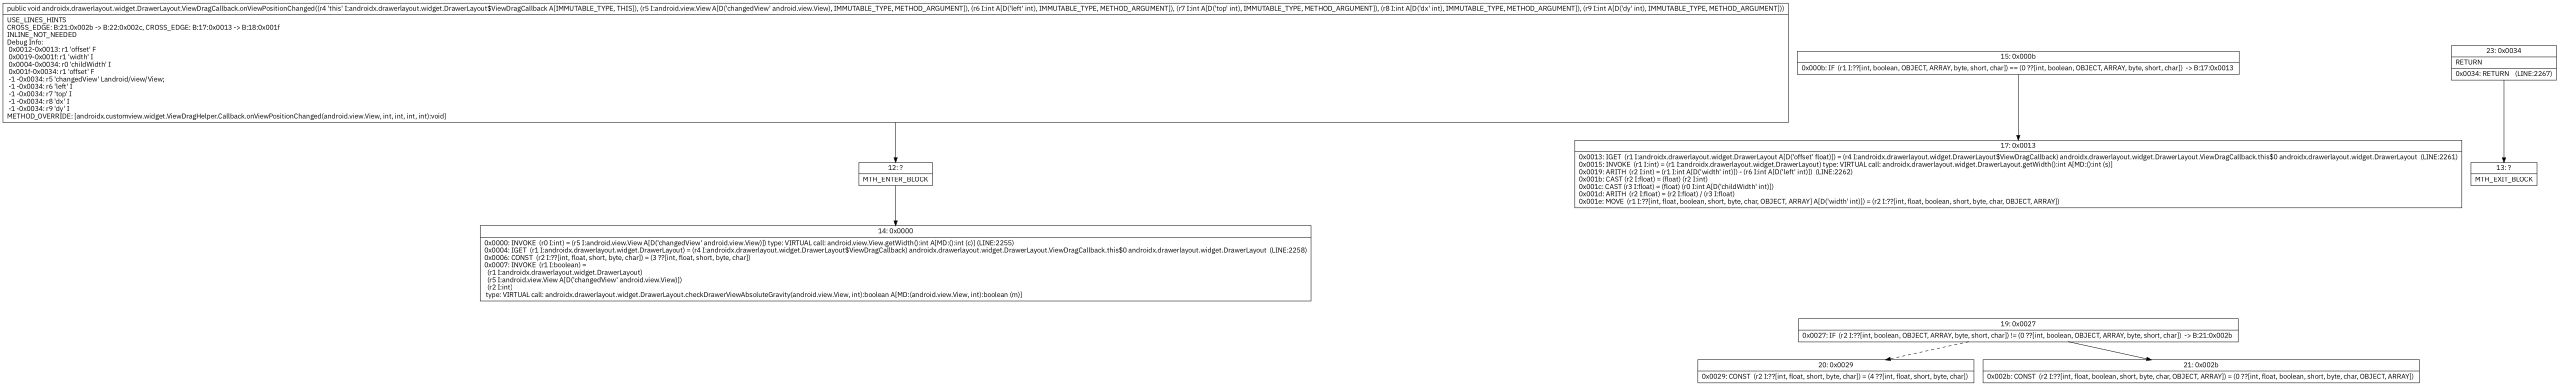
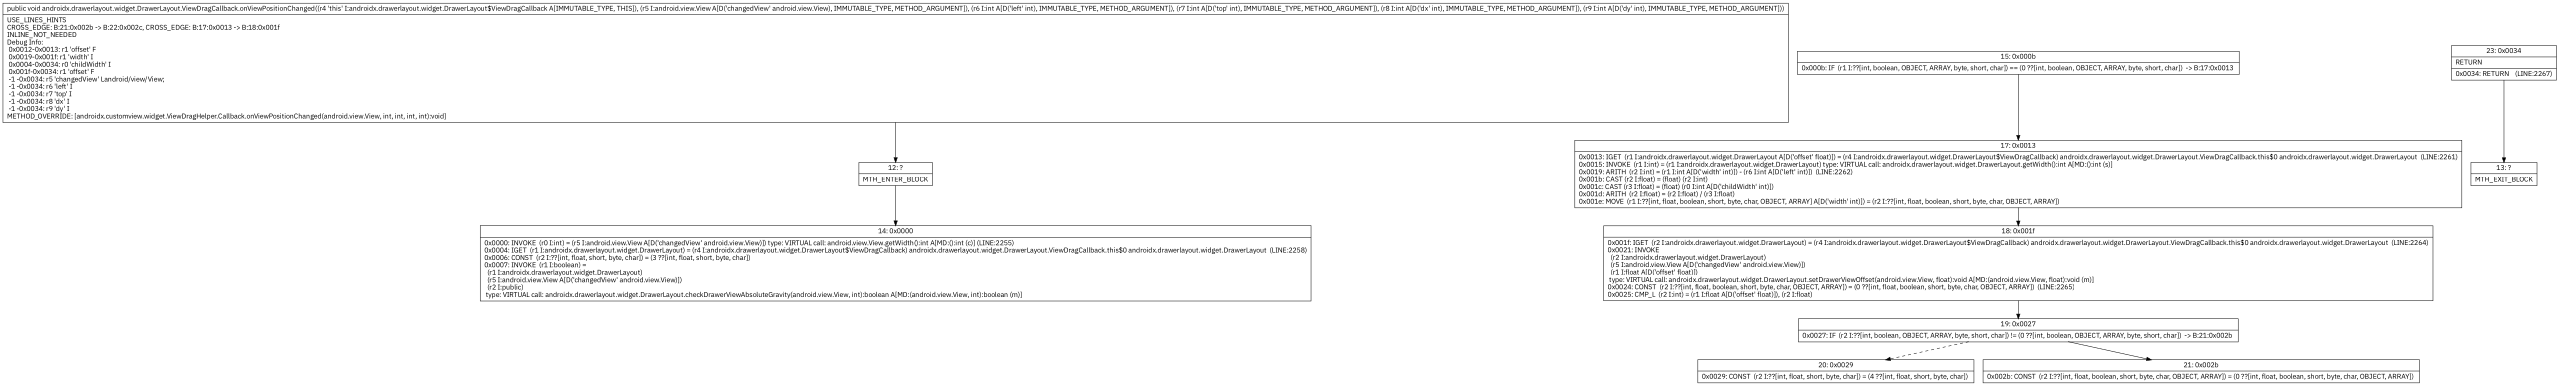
  digraph {
    fontname="IBM Plex Sans"
    node [fontname="IBM Plex Sans" shape=record]
    edge [fontname="IBM Plex Sans"]
    n1 [label="{12\:\ ?|MTH_ENTER_BLOCK\l}"]
-   n2 [label="{14\:\ 0x0000|0x0000: INVOKE  (r0 I:int) = (r5 I:android.view.View A[D('changedView' android.view.View)]) type: VIRTUAL call: android.view.View.getWidth():int A[MD:():int (c)] (LINE:2255)\l0x0004: IGET  (r1 I:androidx.drawerlayout.widget.DrawerLayout) = (r4 I:androidx.drawerlayout.widget.DrawerLayout$ViewDragCallback) androidx.drawerlayout.widget.DrawerLayout.ViewDragCallback.this$0 androidx.drawerlayout.widget.DrawerLayout  (LINE:2258)\l0x0006: CONST  (r2 I:??[int, float, short, byte, char]) = (3 ??[int, float, short, byte, char]) \l0x0007: INVOKE  (r1 I:boolean) = \l  (r1 I:androidx.drawerlayout.widget.DrawerLayout)\l  (r5 I:android.view.View A[D('changedView' android.view.View)])\l  (r2 I:int)\l type: VIRTUAL call: androidx.drawerlayout.widget.DrawerLayout.checkDrawerViewAbsoluteGravity(android.view.View, int):boolean A[MD:(android.view.View, int):boolean (m)]\l}"]
+   n2 [label="{14\:\ 0x0000|0x0000: INVOKE  (r0 I:int) = (r5 I:android.view.View A[D('changedView' android.view.View)]) type: VIRTUAL call: android.view.View.getWidth():int A[MD:():int (c)] (LINE:2255)\l0x0004: IGET  (r1 I:androidx.drawerlayout.widget.DrawerLayout) = (r4 I:androidx.drawerlayout.widget.DrawerLayout$ViewDragCallback) androidx.drawerlayout.widget.DrawerLayout.ViewDragCallback.this$0 androidx.drawerlayout.widget.DrawerLayout  (LINE:2258)\l0x0006: CONST  (r2 I:??[int, float, short, byte, char]) = (3 ??[int, float, short, byte, char]) \l0x0007: INVOKE  (r1 I:boolean) = \l  (r1 I:androidx.drawerlayout.widget.DrawerLayout)\l  (r5 I:android.view.View A[D('changedView' android.view.View)])\l  (r2 I:public)\l type: VIRTUAL call: androidx.drawerlayout.widget.DrawerLayout.checkDrawerViewAbsoluteGravity(android.view.View, int):boolean A[MD:(android.view.View, int):boolean (m)]\l}"]
    n3 [label="{15\:\ 0x000b|0x000b: IF  (r1 I:??[int, boolean, OBJECT, ARRAY, byte, short, char]) == (0 ??[int, boolean, OBJECT, ARRAY, byte, short, char])  \-\> B:17:0x0013 \l}"]
    n4 [label="{17\:\ 0x0013|0x0013: IGET  (r1 I:androidx.drawerlayout.widget.DrawerLayout A[D('offset' float)]) = (r4 I:androidx.drawerlayout.widget.DrawerLayout$ViewDragCallback) androidx.drawerlayout.widget.DrawerLayout.ViewDragCallback.this$0 androidx.drawerlayout.widget.DrawerLayout  (LINE:2261)\l0x0015: INVOKE  (r1 I:int) = (r1 I:androidx.drawerlayout.widget.DrawerLayout) type: VIRTUAL call: androidx.drawerlayout.widget.DrawerLayout.getWidth():int A[MD:():int (s)]\l0x0019: ARITH  (r2 I:int) = (r1 I:int A[D('width' int)]) \- (r6 I:int A[D('left' int)])  (LINE:2262)\l0x001b: CAST (r2 I:float) = (float) (r2 I:int) \l0x001c: CAST (r3 I:float) = (float) (r0 I:int A[D('childWidth' int)]) \l0x001d: ARITH  (r2 I:float) = (r2 I:float) \/ (r3 I:float) \l0x001e: MOVE  (r1 I:??[int, float, boolean, short, byte, char, OBJECT, ARRAY] A[D('width' int)]) = (r2 I:??[int, float, boolean, short, byte, char, OBJECT, ARRAY]) \l}"]
+   n5 [label="{18\:\ 0x001f|0x001f: IGET  (r2 I:androidx.drawerlayout.widget.DrawerLayout) = (r4 I:androidx.drawerlayout.widget.DrawerLayout$ViewDragCallback) androidx.drawerlayout.widget.DrawerLayout.ViewDragCallback.this$0 androidx.drawerlayout.widget.DrawerLayout  (LINE:2264)\l0x0021: INVOKE  \l  (r2 I:androidx.drawerlayout.widget.DrawerLayout)\l  (r5 I:android.view.View A[D('changedView' android.view.View)])\l  (r1 I:float A[D('offset' float)])\l type: VIRTUAL call: androidx.drawerlayout.widget.DrawerLayout.setDrawerViewOffset(android.view.View, float):void A[MD:(android.view.View, float):void (m)]\l0x0024: CONST  (r2 I:??[int, float, boolean, short, byte, char, OBJECT, ARRAY]) = (0 ??[int, float, boolean, short, byte, char, OBJECT, ARRAY])  (LINE:2265)\l0x0025: CMP_L  (r2 I:int) = (r1 I:float A[D('offset' float)]), (r2 I:float) \l}"]
    n6 [label="{19\:\ 0x0027|0x0027: IF  (r2 I:??[int, boolean, OBJECT, ARRAY, byte, short, char]) != (0 ??[int, boolean, OBJECT, ARRAY, byte, short, char])  \-\> B:21:0x002b \l}"]
    n7 [label="{20\:\ 0x0029|0x0029: CONST  (r2 I:??[int, float, short, byte, char]) = (4 ??[int, float, short, byte, char]) \l}"]
    n8 [label="{21\:\ 0x002b|0x002b: CONST  (r2 I:??[int, float, boolean, short, byte, char, OBJECT, ARRAY]) = (0 ??[int, float, boolean, short, byte, char, OBJECT, ARRAY]) \l}"]
    n9 [label="{23\:\ 0x0034|RETURN\l|0x0034: RETURN    (LINE:2267)\l}"]
    n10 [label="{13\:\ ?|MTH_EXIT_BLOCK\l}"]
    n11 [label="{public void androidx.drawerlayout.widget.DrawerLayout.ViewDragCallback.onViewPositionChanged((r4 'this' I:androidx.drawerlayout.widget.DrawerLayout$ViewDragCallback A[IMMUTABLE_TYPE, THIS]), (r5 I:android.view.View A[D('changedView' android.view.View), IMMUTABLE_TYPE, METHOD_ARGUMENT]), (r6 I:int A[D('left' int), IMMUTABLE_TYPE, METHOD_ARGUMENT]), (r7 I:int A[D('top' int), IMMUTABLE_TYPE, METHOD_ARGUMENT]), (r8 I:int A[D('dx' int), IMMUTABLE_TYPE, METHOD_ARGUMENT]), (r9 I:int A[D('dy' int), IMMUTABLE_TYPE, METHOD_ARGUMENT]))  | USE_LINES_HINTS\lCROSS_EDGE: B:21:0x002b \-\> B:22:0x002c, CROSS_EDGE: B:17:0x0013 \-\> B:18:0x001f\lINLINE_NOT_NEEDED\lDebug Info:\l  0x0012\-0x0013: r1 'offset' F\l  0x0019\-0x001f: r1 'width' I\l  0x0004\-0x0034: r0 'childWidth' I\l  0x001f\-0x0034: r1 'offset' F\l  \-1 \-0x0034: r5 'changedView' Landroid\/view\/View;\l  \-1 \-0x0034: r6 'left' I\l  \-1 \-0x0034: r7 'top' I\l  \-1 \-0x0034: r8 'dx' I\l  \-1 \-0x0034: r9 'dy' I\lMETHOD_OVERRIDE: [androidx.customview.widget.ViewDragHelper.Callback.onViewPositionChanged(android.view.View, int, int, int, int):void]\l}"]
    n1 -> n2
    n3 -> n4
+   n4 -> n5
+   n5 -> n6
    n6 -> n7 [style=dashed]
    n6 -> n8
    n9 -> n10
    n11 -> n1
  }
